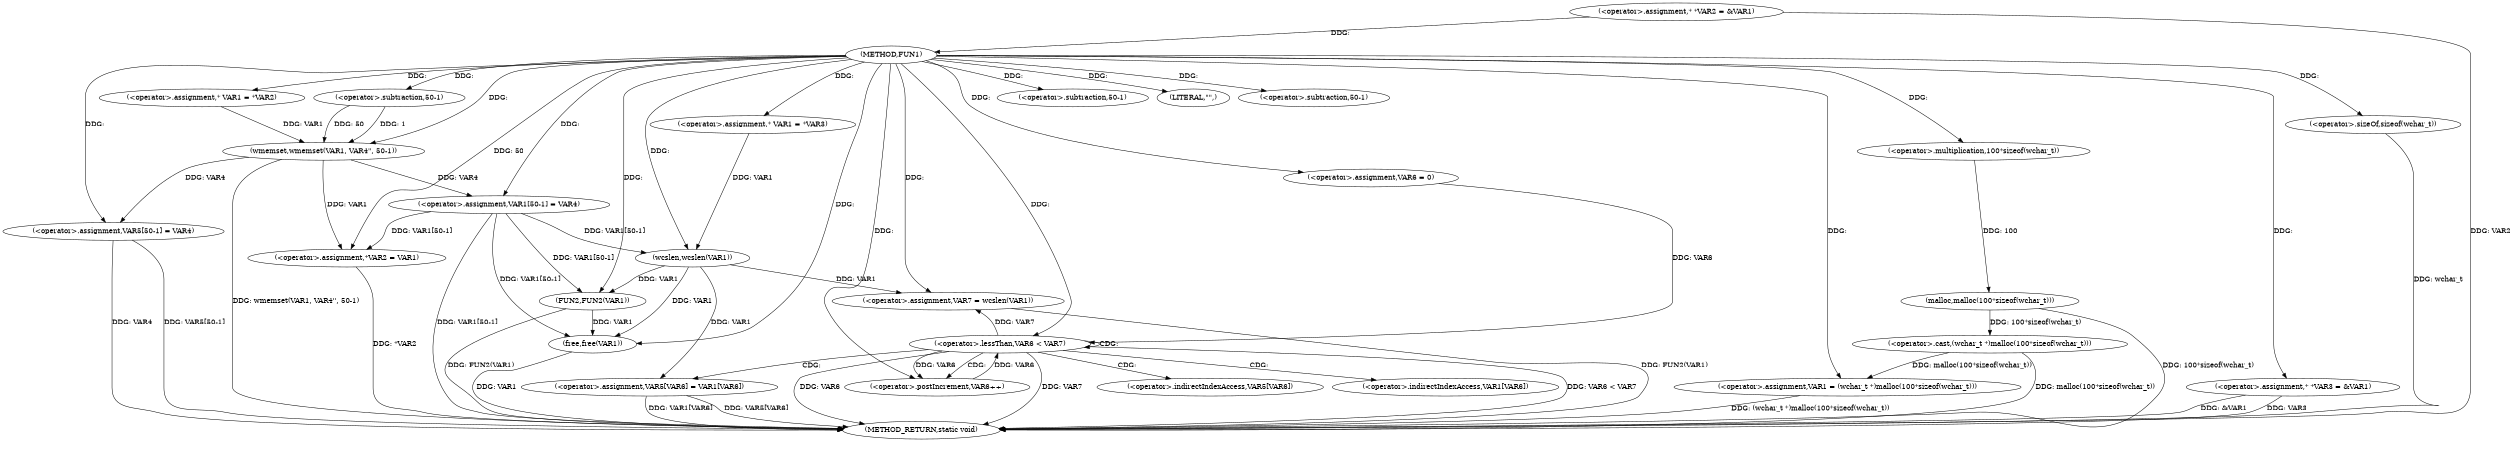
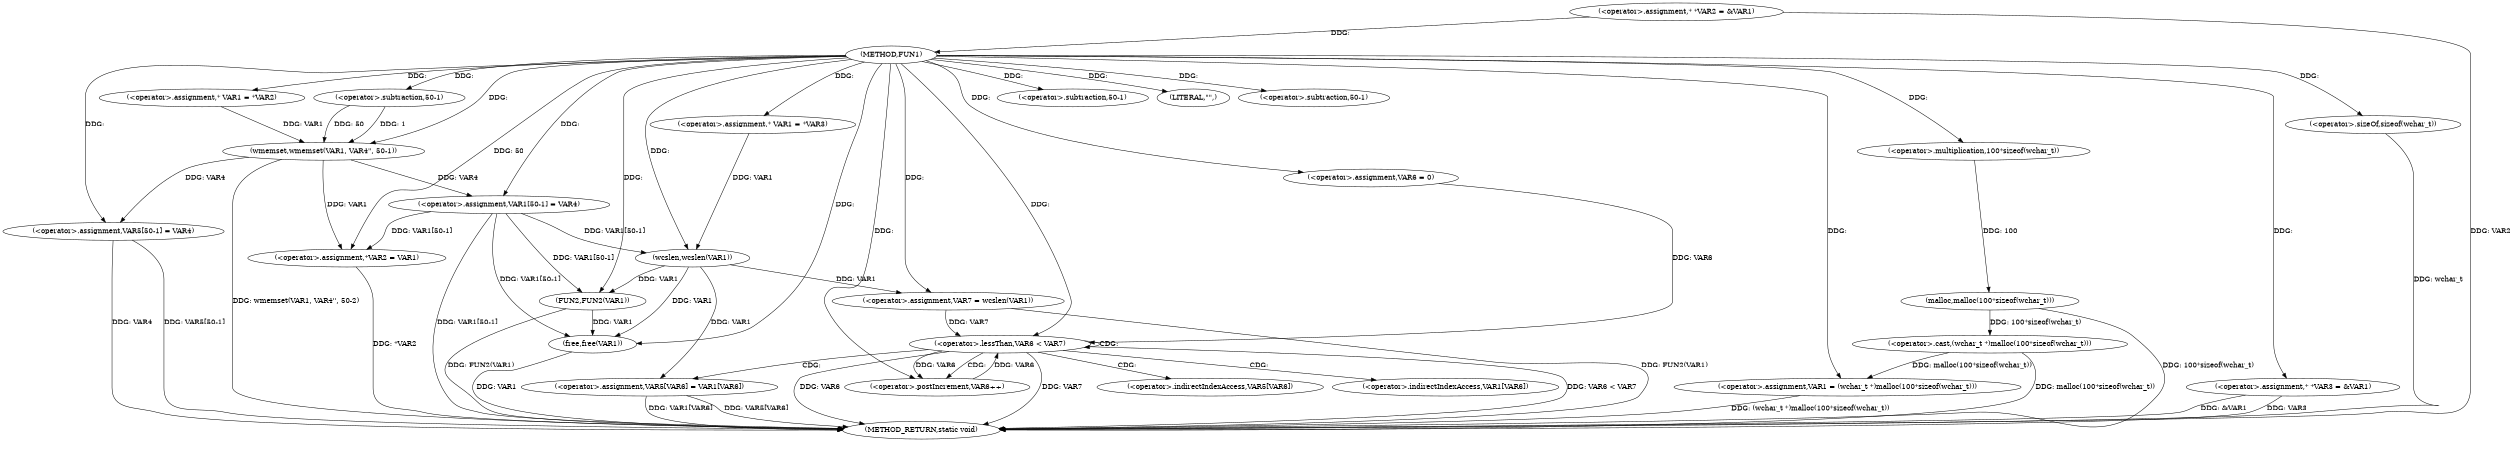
  digraph {
    n1 [label="(METHOD,FUN1)"]
    n2 [label="(<operator>.assignment,* *VAR3 = &VAR1)"]
    n3 [label="(<operator>.assignment,VAR1 = (wchar_t *)malloc(100*sizeof(wchar_t)))"]
    n4 [label="(<operator>.multiplication,100*sizeof(wchar_t))"]
    n5 [label="(<operator>.sizeOf,sizeof(wchar_t))"]
    n6 [label="(<operator>.assignment,* VAR1 = *VAR2)"]
    n7 [label="(wmemset,wmemset(VAR1, VAR4'', 50-1))"]
    n8 [label="(<operator>.subtraction,50-1)"]
    n9 [label="(<operator>.assignment,VAR1[50-1] = VAR4)"]
    n10 [label="(<operator>.subtraction,50-1)"]
    n11 [label="(<operator>.assignment,*VAR2 = VAR1)"]
    n12 [label="(<operator>.assignment,* VAR1 = *VAR3)"]
    n13 [label="(LITERAL,\"\",)"]
    n14 [label="(<operator>.assignment,VAR7 = wcslen(VAR1))"]
    n15 [label="(wcslen,wcslen(VAR1))"]
    n16 [label="(<operator>.assignment,VAR6 = 0)"]
    n17 [label="(<operator>.lessThan,VAR6 < VAR7)"]
    n18 [label="(<operator>.postIncrement,VAR6++)"]
    n19 [label="(<operator>.assignment,VAR5[50-1] = VAR4)"]
    n20 [label="(<operator>.subtraction,50-1)"]
    n21 [label="(FUN2,FUN2(VAR1))"]
    n22 [label="(free,free(VAR1))"]
    n23 [label="(<operator>.assignment,* *VAR2 = &VAR1)"]
    n24 [label="(METHOD_RETURN,static void)"]
    n25 [label="(malloc,malloc(100*sizeof(wchar_t)))"]
    n26 [label="(<operator>.assignment,VAR5[VAR6] = VAR1[VAR6])"]
    n27 [label="(<operator>.indirectIndexAccess,VAR5[VAR6])"]
    n28 [label="(<operator>.indirectIndexAccess,VAR1[VAR6])"]
    n29 [label="(<operator>.cast,(wchar_t *)malloc(100*sizeof(wchar_t)))"]
    n1 -> n2 [label="DDG: "]
    n1 -> n3 [label="DDG: "]
    n1 -> n4 [label="DDG: "]
    n1 -> n5 [label="DDG: "]
    n1 -> n6 [label="DDG: "]
    n1 -> n7 [label="DDG: "]
    n1 -> n8 [label="DDG: "]
    n1 -> n9 [label="DDG: "]
    n1 -> n10 [label="DDG: "]
    n1 -> n11 [label="DDG: 50"]
    n1 -> n12 [label="DDG: "]
    n1 -> n13 [label="DDG: "]
    n1 -> n14 [label="DDG: "]
    n1 -> n15 [label="DDG: "]
    n1 -> n16 [label="DDG: "]
    n1 -> n17 [label="DDG: "]
    n1 -> n18 [label="DDG: "]
    n1 -> n19 [label="DDG: "]
    n1 -> n20 [label="DDG: "]
    n1 -> n21 [label="DDG: "]
    n1 -> n22 [label="DDG: "]
    n2 -> n24 [label="DDG: VAR3"]
    n2 -> n24 [label="DDG: &VAR1"]
    n3 -> n24 [label="DDG: (wchar_t *)malloc(100*sizeof(wchar_t))"]
    n4 -> n25 [label="DDG: 100"]
    n5 -> n24 [label="DDG: wchar_t"]
    n6 -> n7 [label="DDG: VAR1"]
    n7 -> n9 [label="DDG: VAR4"]
    n7 -> n11 [label="DDG: VAR1"]
    n7 -> n19 [label="DDG: VAR4"]
-   n7 -> n24 [label="DDG: wmemset(VAR1, VAR4'', 50-1)"]
+   n7 -> n24 [label="DDG: wmemset(VAR1, VAR4'', 50-2)"]
    n8 -> n7 [label="DDG: 50"]
    n8 -> n7 [label="DDG: 1"]
    n9 -> n11 [label="DDG: VAR1[50-1]"]
    n9 -> n15 [label="DDG: VAR1[50-1]"]
    n9 -> n21 [label="DDG: VAR1[50-1]"]
    n9 -> n22 [label="DDG: VAR1[50-1]"]
    n9 -> n24 [label="DDG: VAR1[50-1]"]
    n11 -> n24 [label="DDG: *VAR2"]
    n12 -> n15 [label="DDG: VAR1"]
-   n17 -> n14 [label="DDG: VAR7"]
+   n14 -> n17 [label="DDG: VAR7"]
    n14 -> n24 [label="DDG: FUN2(VAR1)"]
    n15 -> n14 [label="DDG: VAR1"]
    n15 -> n21 [label="DDG: VAR1"]
    n15 -> n22 [label="DDG: VAR1"]
    n15 -> n26 [label="DDG: VAR1"]
    n16 -> n17 [label="DDG: VAR6"]
    n17 -> n17 [label="CDG: "]
    n17 -> n18 [label="DDG: VAR6"]
    n17 -> n18 [label="CDG: "]
    n17 -> n24 [label="DDG: VAR6 < VAR7"]
    n17 -> n24 [label="DDG: VAR6"]
    n17 -> n24 [label="DDG: VAR7"]
    n17 -> n26 [label="CDG: "]
    n17 -> n27 [label="CDG: "]
    n17 -> n28 [label="CDG: "]
    n18 -> n17 [label="DDG: VAR6"]
    n19 -> n24 [label="DDG: VAR4"]
    n19 -> n24 [label="DDG: VAR5[50-1]"]
    n21 -> n22 [label="DDG: VAR1"]
    n21 -> n24 [label="DDG: FUN2(VAR1)"]
    n22 -> n24 [label="DDG: VAR1"]
    n23 -> n1 [label="DDG: "]
    n23 -> n24 [label="DDG: VAR2"]
    n25 -> n24 [label="DDG: 100*sizeof(wchar_t)"]
    n25 -> n29 [label="DDG: 100*sizeof(wchar_t)"]
    n26 -> n24 [label="DDG: VAR1[VAR6]"]
    n26 -> n24 [label="DDG: VAR5[VAR6]"]
    n29 -> n3 [label="DDG: malloc(100*sizeof(wchar_t))"]
    n29 -> n24 [label="DDG: malloc(100*sizeof(wchar_t))"]
  }
